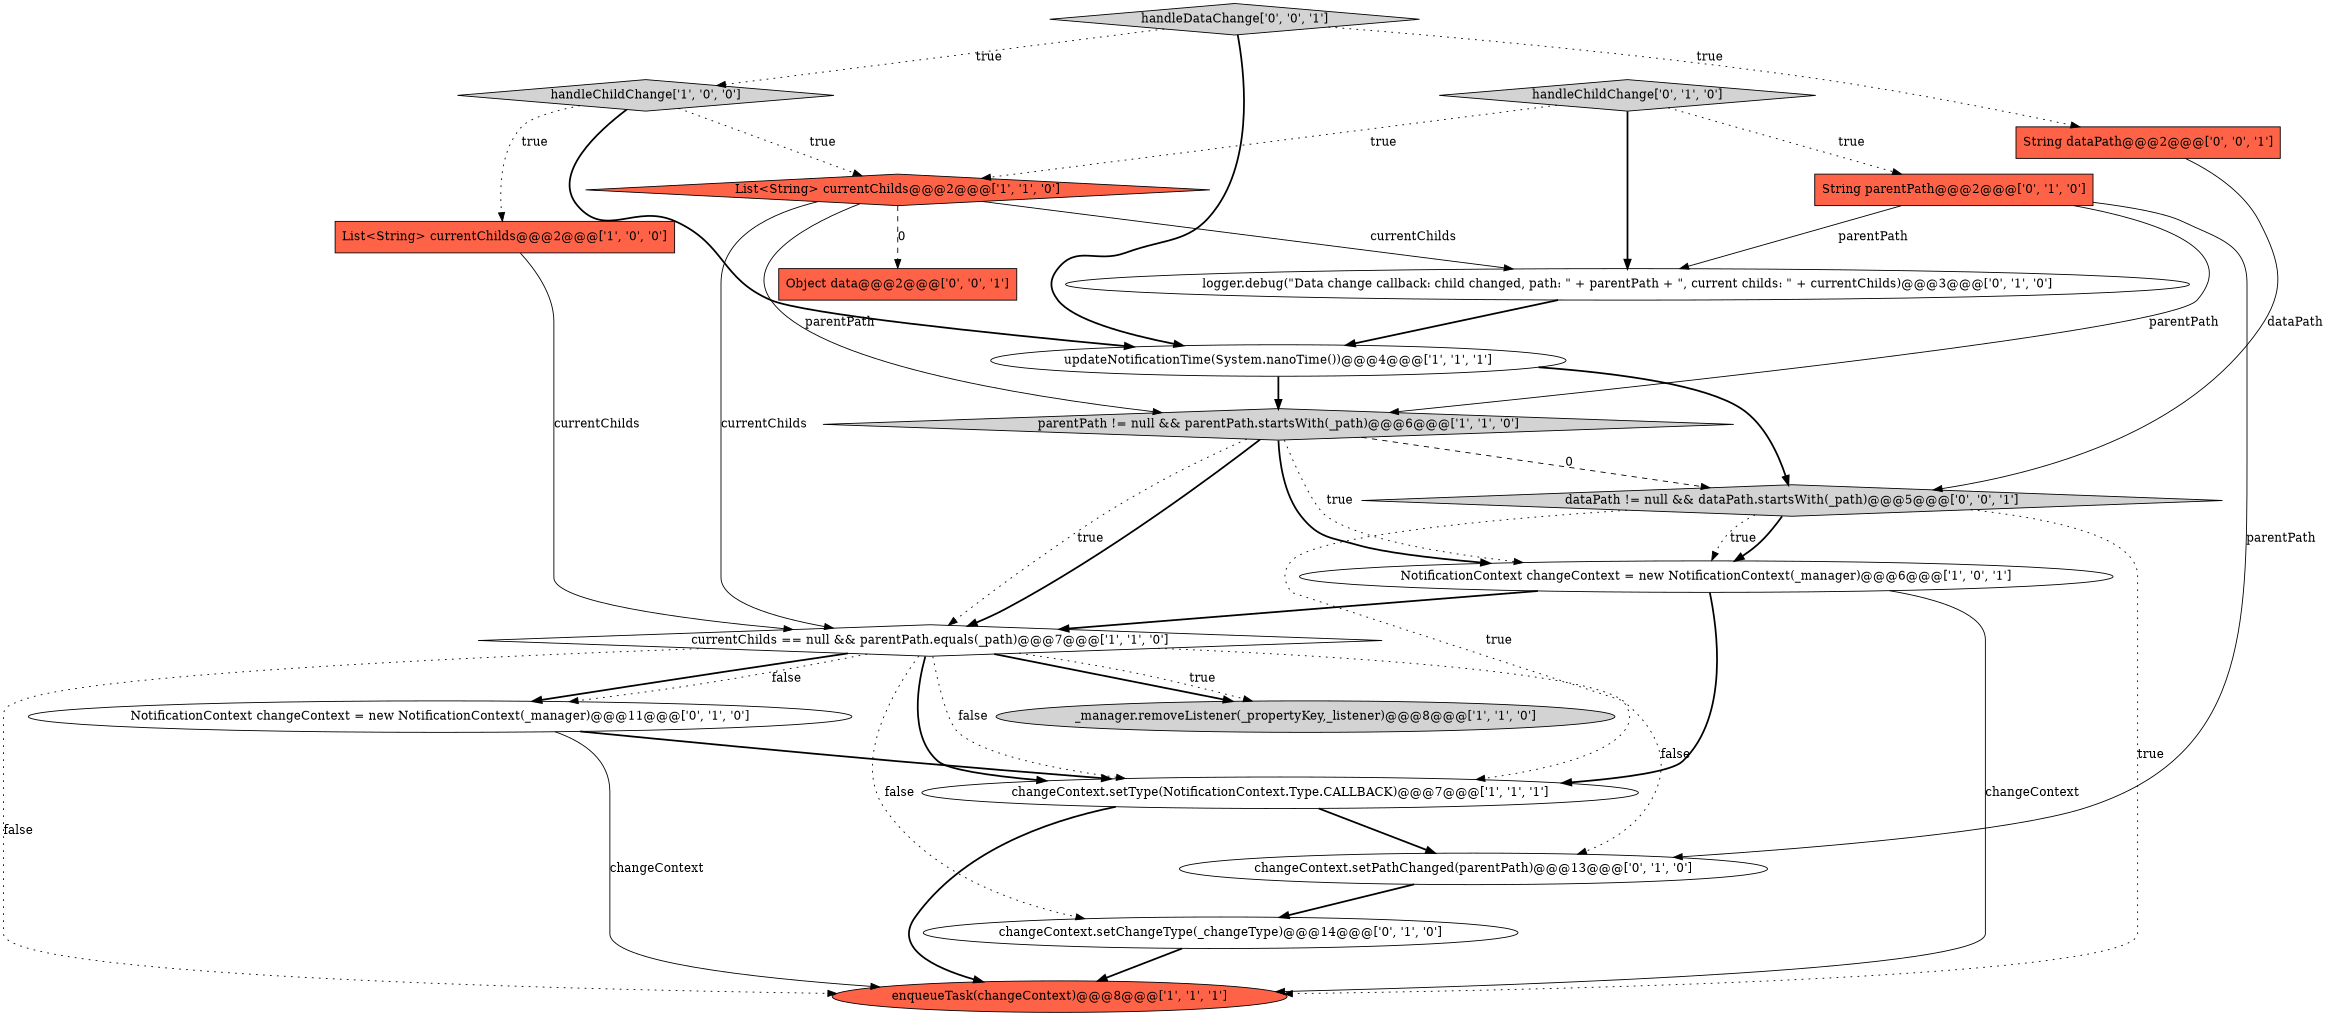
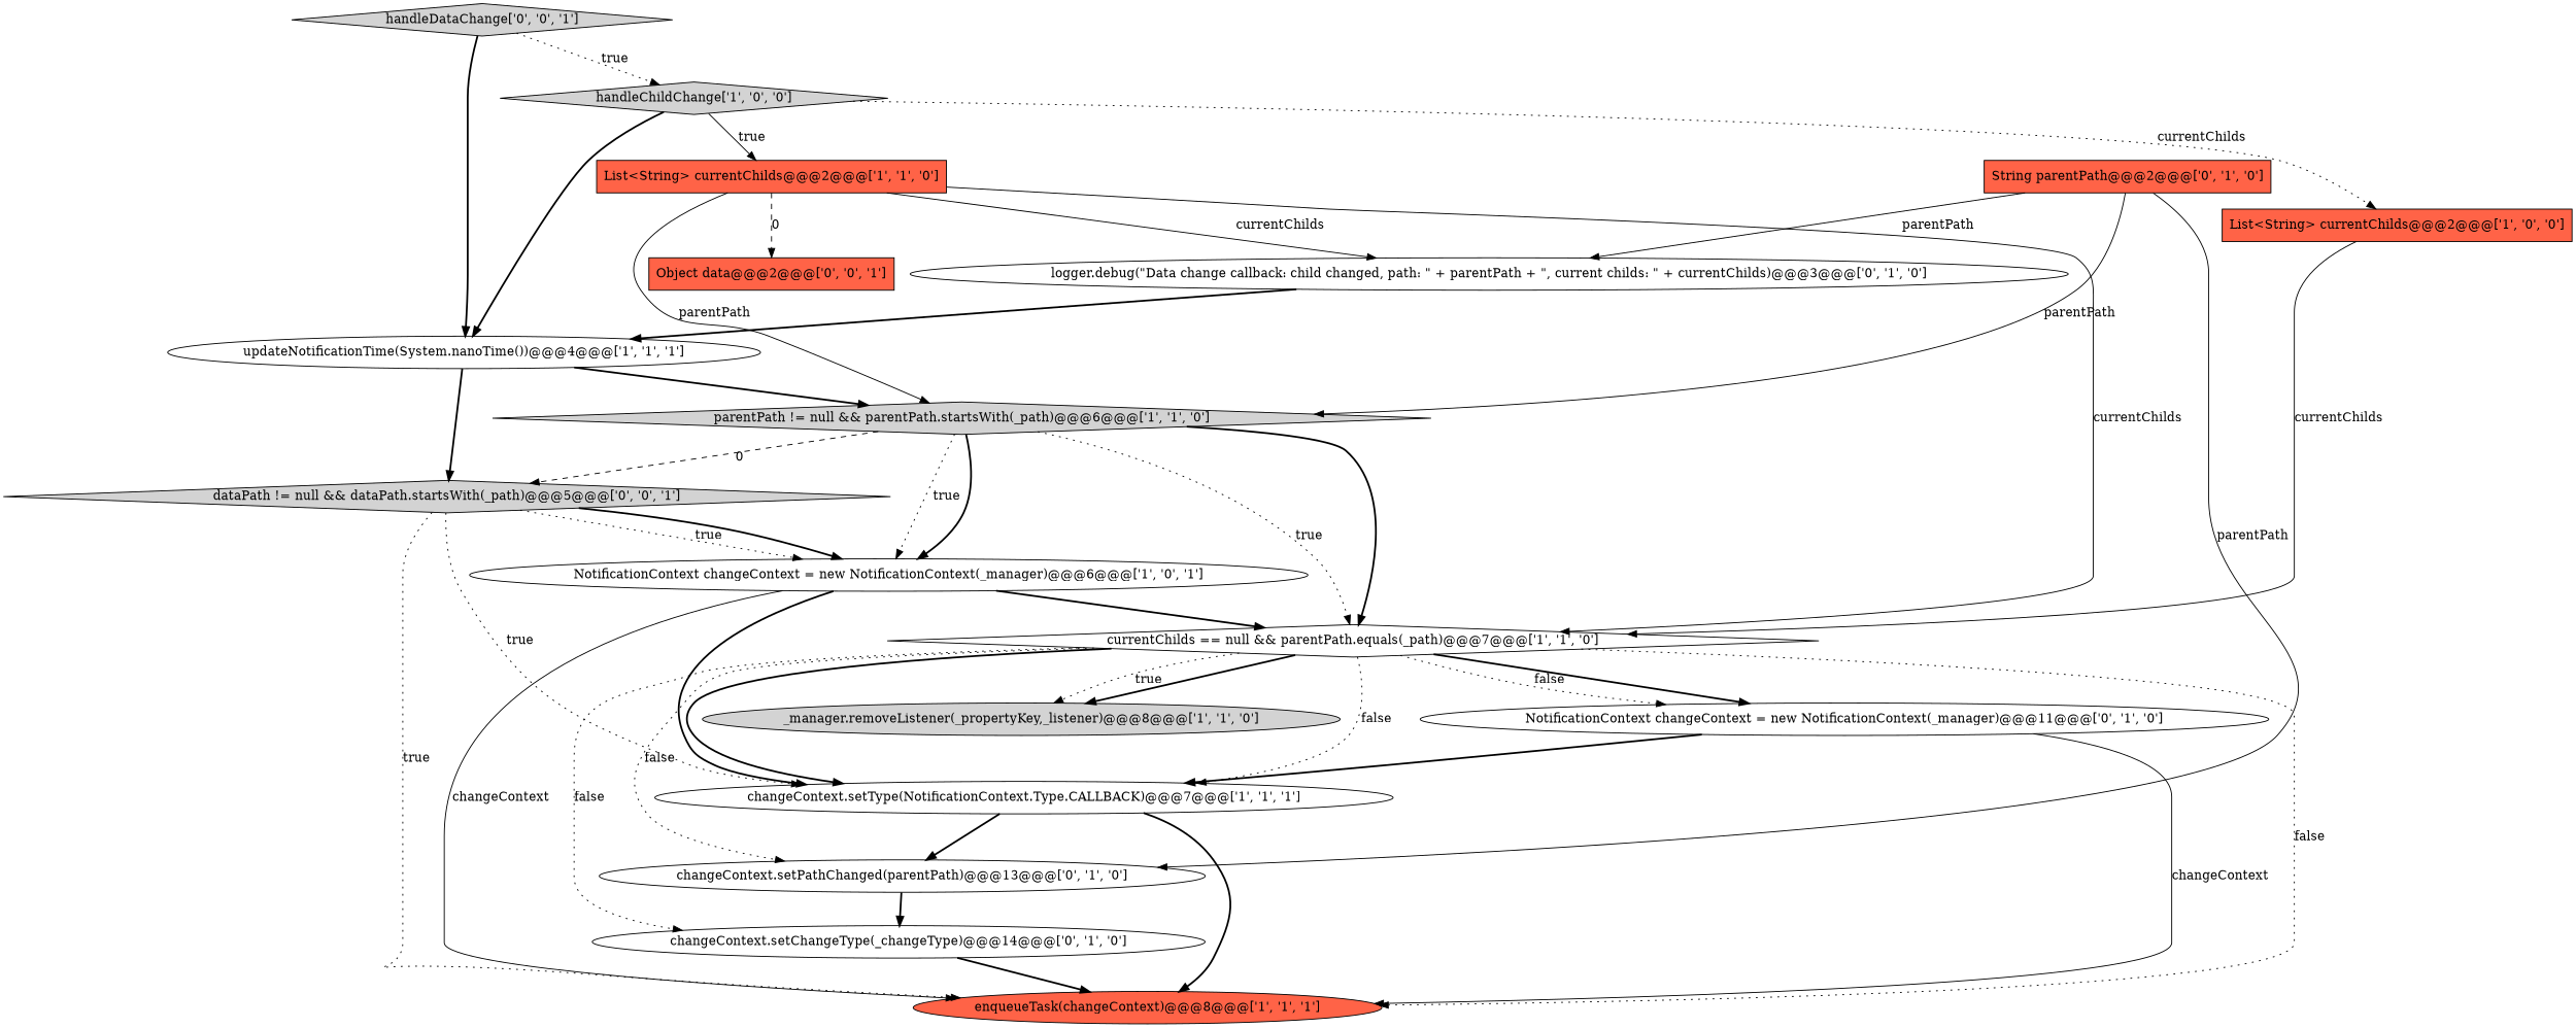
  digraph {
    node [fillcolor=white shape=ellipse style=filled]
    edge [style=bold]
    n1 [label="NotificationContext changeContext = new NotificationContext(_manager)@@@11@@@['0', '1', '0']"]
    n2 [label="changeContext.setType(NotificationContext.Type.CALLBACK)@@@7@@@['1', '1', '1']"]
    n3 [fillcolor=tomato label="enqueueTask(changeContext)@@@8@@@['1', '1', '1']"]
    n4 [label="changeContext.setPathChanged(parentPath)@@@13@@@['0', '1', '0']"]
-   n5 [fillcolor=lightgray label="handleChildChange['0', '1', '0']" shape=diamond]
    n6 [label="logger.debug(\"Data change callback: child changed, path: \" + parentPath + \", current childs: \" + currentChilds)@@@3@@@['0', '1', '0']"]
    n7 [fillcolor=tomato label="String parentPath@@@2@@@['0', '1', '0']" shape=box]
-   n8 [fillcolor=tomato label="List<String> currentChilds@@@2@@@['1', '1', '0']" shape=diamond]
+   n8 [fillcolor=tomato label="List<String> currentChilds@@@2@@@['1', '1', '0']" shape=box]
    n9 [label="updateNotificationTime(System.nanoTime())@@@4@@@['1', '1', '1']"]
    n10 [fillcolor=lightgray label="parentPath != null && parentPath.startsWith(_path)@@@6@@@['1', '1', '0']" shape=diamond]
    n11 [label="currentChilds == null && parentPath.equals(_path)@@@7@@@['1', '1', '0']" shape=diamond]
    n12 [fillcolor=tomato label="Object data@@@2@@@['0', '0', '1']" shape=box]
    n13 [fillcolor=lightgray label="handleChildChange['1', '0', '0']" shape=diamond]
    n14 [fillcolor=tomato label="List<String> currentChilds@@@2@@@['1', '0', '0']" shape=box]
    n15 [fillcolor=lightgray label="dataPath != null && dataPath.startsWith(_path)@@@5@@@['0', '0', '1']" shape=diamond]
    n16 [label="NotificationContext changeContext = new NotificationContext(_manager)@@@6@@@['1', '0', '1']"]
    n17 [label="changeContext.setChangeType(_changeType)@@@14@@@['0', '1', '0']"]
    n18 [fillcolor=lightgray label="_manager.removeListener(_propertyKey,_listener)@@@8@@@['1', '1', '0']"]
    n19 [fillcolor=lightgray label="handleDataChange['0', '0', '1']" shape=diamond]
-   n20 [fillcolor=tomato label="String dataPath@@@2@@@['0', '0', '1']" shape=box]
    n1 -> n2
    n1 -> n3 [label=changeContext style=solid]
    n2 -> n3
    n2 -> n4
    n4 -> n17
-   n5 -> n6
-   n5 -> n7 [label=true style=dotted]
-   n5 -> n8 [label=true style=dotted]
    n6 -> n9
    n7 -> n4 [label=parentPath style=solid]
    n7 -> n6 [label=parentPath style=solid]
    n7 -> n10 [label=parentPath style=solid]
    n8 -> n6 [label=currentChilds style=solid]
    n8 -> n10 [label=parentPath style=solid]
    n8 -> n11 [label=currentChilds style=solid]
    n8 -> n12 [label=0 style=dashed]
    n9 -> n10
    n9 -> n15
    n10 -> n11
    n10 -> n11 [label=true style=dotted]
    n10 -> n15 [label=0 style=dashed]
    n10 -> n16 [label=true style=dotted]
    n10 -> n16
    n11 -> n1
    n11 -> n1 [label=false style=dotted]
    n11 -> n2
    n11 -> n2 [label=false style=dotted]
    n11 -> n3 [label=false style=dotted]
    n11 -> n4 [label=false style=dotted]
    n11 -> n17 [label=false style=dotted]
    n11 -> n18
    n11 -> n18 [label=true style=dotted]
-   n13 -> n8 [label=true style=dotted]
+   n13 -> n8 [label=true style=solid]
    n13 -> n9
-   n13 -> n14 [label=true style=dotted]
+   n13 -> n14 [label=currentChilds style=dotted]
    n14 -> n11 [label=currentChilds style=solid]
    n15 -> n2 [label=true style=dotted]
    n15 -> n3 [label=true style=dotted]
    n15 -> n16 [label=true style=dotted]
    n15 -> n16
    n16 -> n2
    n16 -> n3 [label=changeContext style=solid]
    n16 -> n11
    n17 -> n3
    n19 -> n9
    n19 -> n13 [label=true style=dotted]
-   n19 -> n20 [label=true style=dotted]
-   n20 -> n15 [label=dataPath style=solid]
  }
